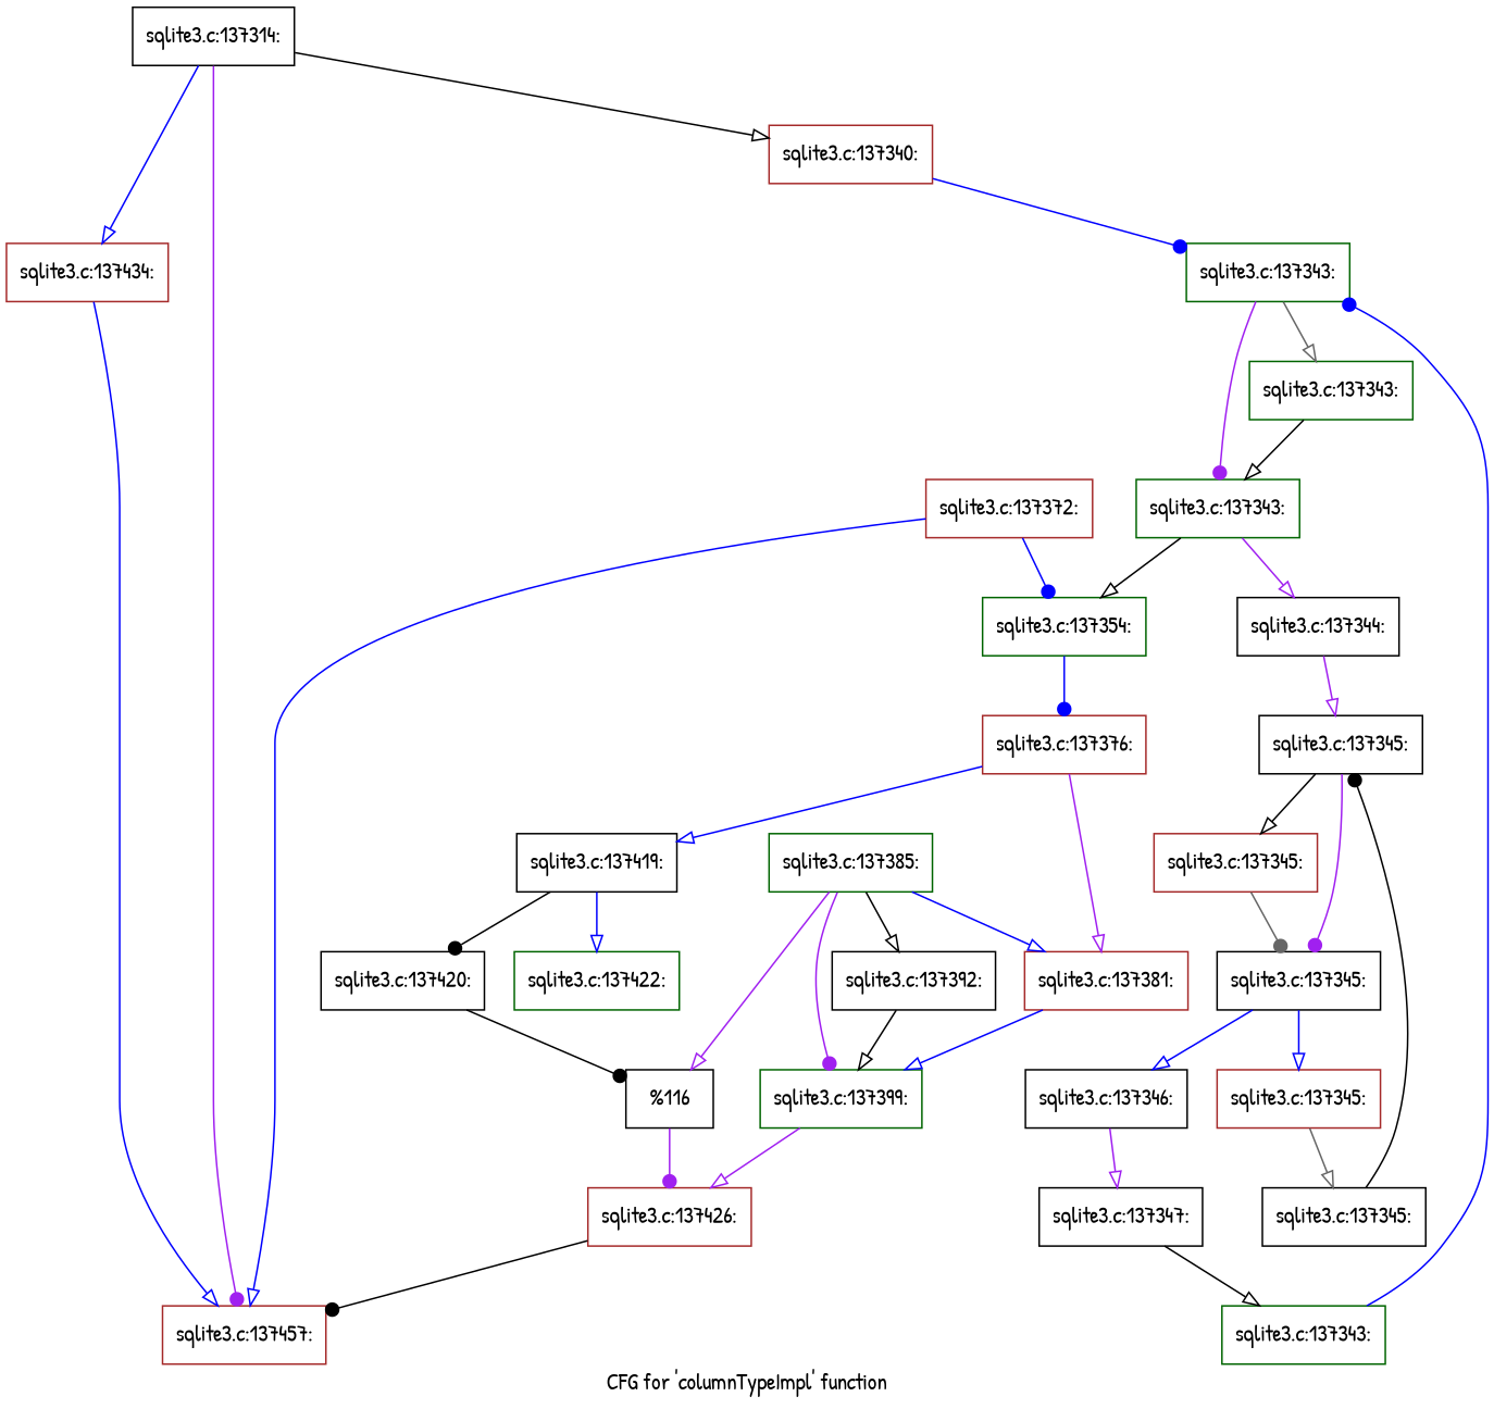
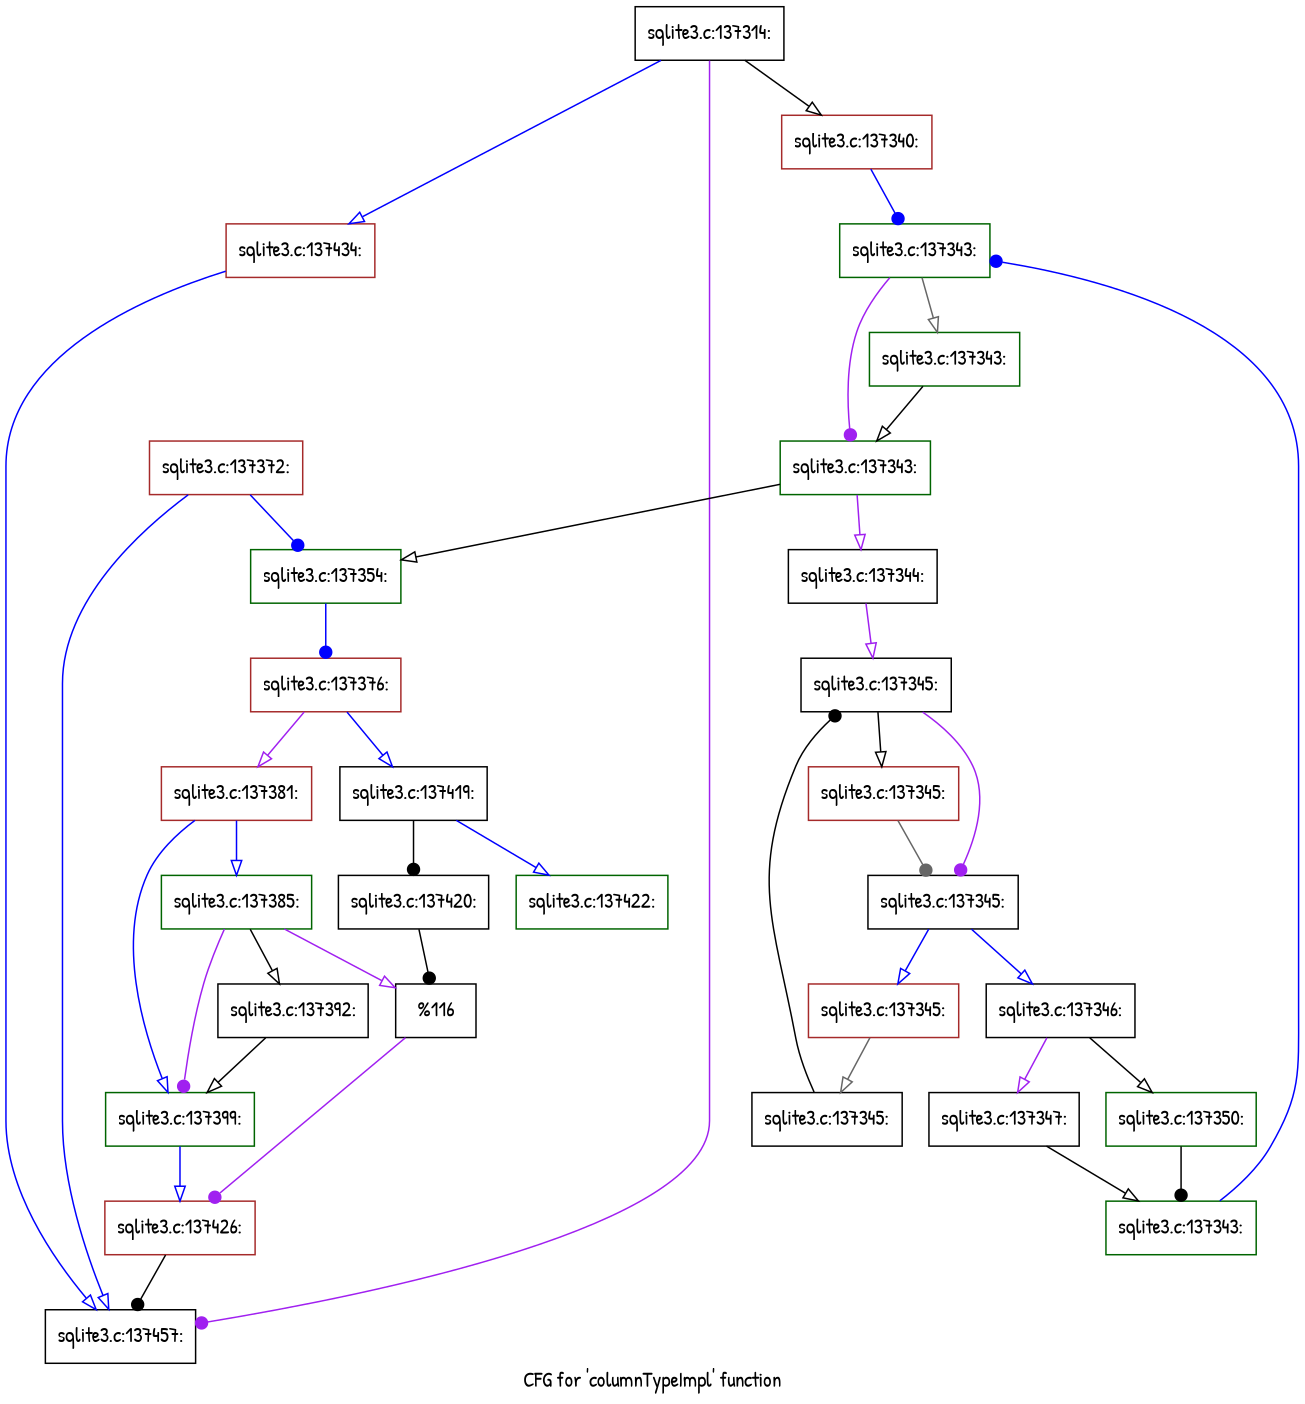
  digraph {
    fontname="Patrick Hand"
    label="CFG for 'columnTypeImpl' function"
    node [color=black fontname="Patrick Hand" shape=record]
    edge [arrowhead=onormal color=black fontname="Patrick Hand"]
    n1 [label="{sqlite3.c:137314:}"]
-   n2 [color=brown label="{sqlite3.c:137457:}"]
+   n2 [label="{sqlite3.c:137457:}"]
    n3 [color=brown label="{sqlite3.c:137340:}"]
    n4 [color=brown label="{sqlite3.c:137434:}"]
    n5 [color=darkgreen label="{sqlite3.c:137343:}"]
    n6 [color=darkgreen label="{sqlite3.c:137343:}"]
    n7 [color=darkgreen label="{sqlite3.c:137343:}"]
    n8 [label="{sqlite3.c:137344:}"]
    n9 [color=darkgreen label="{sqlite3.c:137354:}"]
    n10 [label="{sqlite3.c:137345:}"]
    n11 [color=brown label="{sqlite3.c:137376:}"]
    n12 [color=brown label="{sqlite3.c:137345:}"]
    n13 [label="{sqlite3.c:137345:}"]
    n14 [color=brown label="{sqlite3.c:137372:}"]
    n15 [color=brown label="{sqlite3.c:137381:}"]
    n16 [label="{sqlite3.c:137419:}"]
    n17 [color=brown label="{sqlite3.c:137345:}"]
    n18 [label="{sqlite3.c:137346:}"]
    n19 [label="{sqlite3.c:137345:}"]
    n20 [label="{sqlite3.c:137347:}"]
+   n21 [color=darkgreen label="{sqlite3.c:137350:}"]
    n22 [color=darkgreen label="{sqlite3.c:137343:}"]
    n23 [color=darkgreen label="{sqlite3.c:137385:}"]
    n24 [color=darkgreen label="{sqlite3.c:137399:}"]
    n25 [label="{sqlite3.c:137420:}"]
    n26 [color=darkgreen label="{sqlite3.c:137422:}"]
    n27 [label="{sqlite3.c:137392:}"]
    n28 [label="{%116}"]
    n29 [color=brown label="{sqlite3.c:137426:}"]
    n1 -> n2 [arrowhead=dot color=purple]
    n1 -> n3
    n1 -> n4 [color=blue]
    n3 -> n5 [arrowhead=dot color=blue]
    n4 -> n2 [color=blue]
    n5 -> n6 [color=gray40]
    n5 -> n7 [arrowhead=dot color=purple]
    n6 -> n7
    n7 -> n8 [color=purple]
    n7 -> n9
    n8 -> n10 [color=purple]
    n9 -> n11 [arrowhead=dot color=blue]
    n10 -> n12
    n10 -> n13 [arrowhead=dot color=purple]
    n11 -> n15 [color=purple]
    n11 -> n16 [color=blue]
    n12 -> n13 [arrowhead=dot color=gray40]
    n13 -> n17 [color=blue]
    n13 -> n18 [color=blue]
    n14 -> n2 [color=blue]
    n14 -> n9 [arrowhead=dot color=blue]
-   n23 -> n15 [color=blue]
+   n15 -> n23 [color=blue]
    n15 -> n24 [color=blue]
    n16 -> n25 [arrowhead=dot]
    n16 -> n26 [color=blue]
    n17 -> n19 [color=gray40]
    n18 -> n20 [color=purple]
+   n18 -> n21
    n19 -> n10 [arrowhead=dot]
    n20 -> n22
+   n21 -> n22 [arrowhead=dot]
    n22 -> n5 [arrowhead=dot color=blue]
    n23 -> n24 [arrowhead=dot color=purple]
    n23 -> n27
    n23 -> n28 [color=purple]
-   n24 -> n29 [color=purple]
+   n24 -> n29 [color=blue]
    n25 -> n28 [arrowhead=dot]
    n27 -> n24
    n28 -> n29 [arrowhead=dot color=purple]
    n29 -> n2 [arrowhead=dot]
  }
